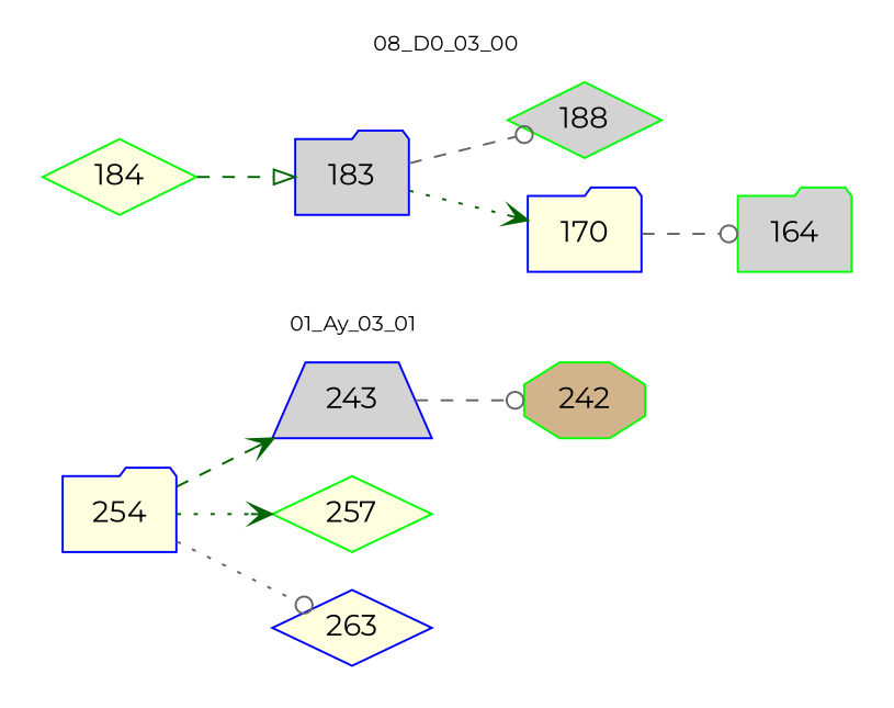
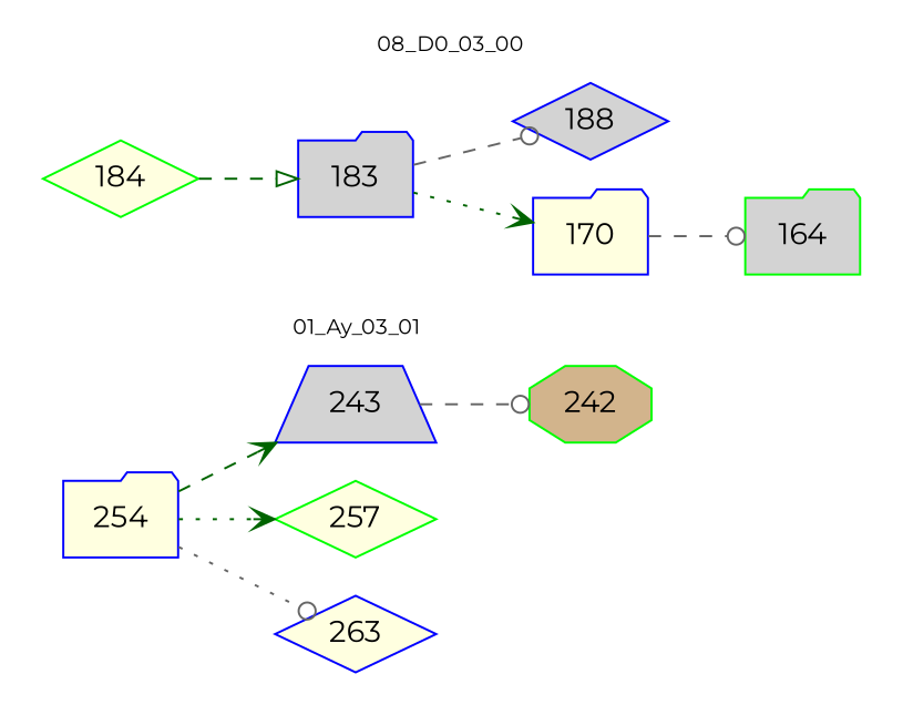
  digraph {
    fontname=Montserrat
    rankdir=LR
    node [color=blue fillcolor=lightyellow fontname=Montserrat shape=folder style=filled]
    edge [arrowhead=odot color=gray40 fontname=Montserrat style=dashed]
    n1 [label=254]
    n2 [label=263 shape=diamond]
    n3 [color=green label=257 shape=diamond]
    n4 [fillcolor=lightgrey label=243 shape=trapezium]
    n5 [color=green fillcolor=tan label=242 shape=octagon]
    n6 [fillcolor=lightgrey label=183]
    n7 [label=170]
    n8 [color=green label=184 shape=diamond]
-   n9 [color=green fillcolor=lightgrey label=188 shape=diamond]
+   n9 [fillcolor=lightgrey label=188 shape=diamond]
    n10 [color=green fillcolor=lightgrey label=164]
    subgraph cluster_1 {
      color=white
      fontsize=10
      label="01_Ay_03_01"
      n1
      n2
      n3
      n4
      n5
    }
    subgraph cluster_2 {
      color=white
      fontsize=10
      label="08_D0_03_00"
      n6
      n7
      n8
      n9
      n10
    }
    n1 -> n2 [style=dotted]
    n1 -> n3 [arrowhead=vee color=darkgreen style=dotted]
    n1 -> n4 [arrowhead=vee color=darkgreen]
    n4 -> n5
    n6 -> n7 [arrowhead=vee color=darkgreen style=dotted]
    n6 -> n9
    n7 -> n10
    n8 -> n6 [arrowhead=onormal color=darkgreen]
  }
